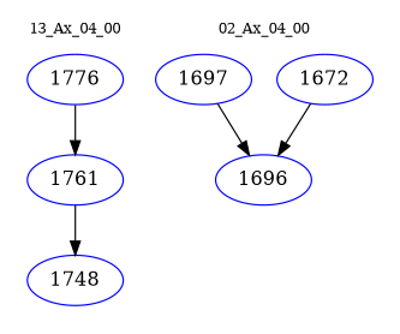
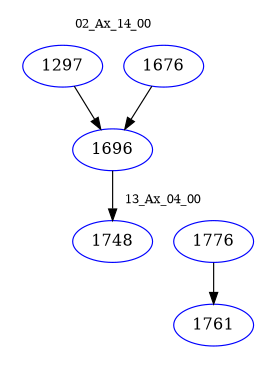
  digraph {
    node [color=blue]
    edge [color=black]
    n1 [label=1776]
    n2 [label=1761]
    n3 [label=1748]
-   n4 [label=1672]
+   n4 [label=1676]
    n5 [label=1696]
-   n6 [label=1697]
+   n6 [label=1297]
    subgraph cluster_1 {
      color=white
      fontsize=10
      label="13_Ax_04_00"
      n1
      n2
      n3
    }
    subgraph cluster_2 {
      color=white
      fontsize=10
-     label="02_Ax_04_00"
+     label="02_Ax_14_00"
      n4
      n5
      n6
    }
    n1 -> n2
-   n2 -> n3
+   n5 -> n3
    n4 -> n5
    n6 -> n5
  }
